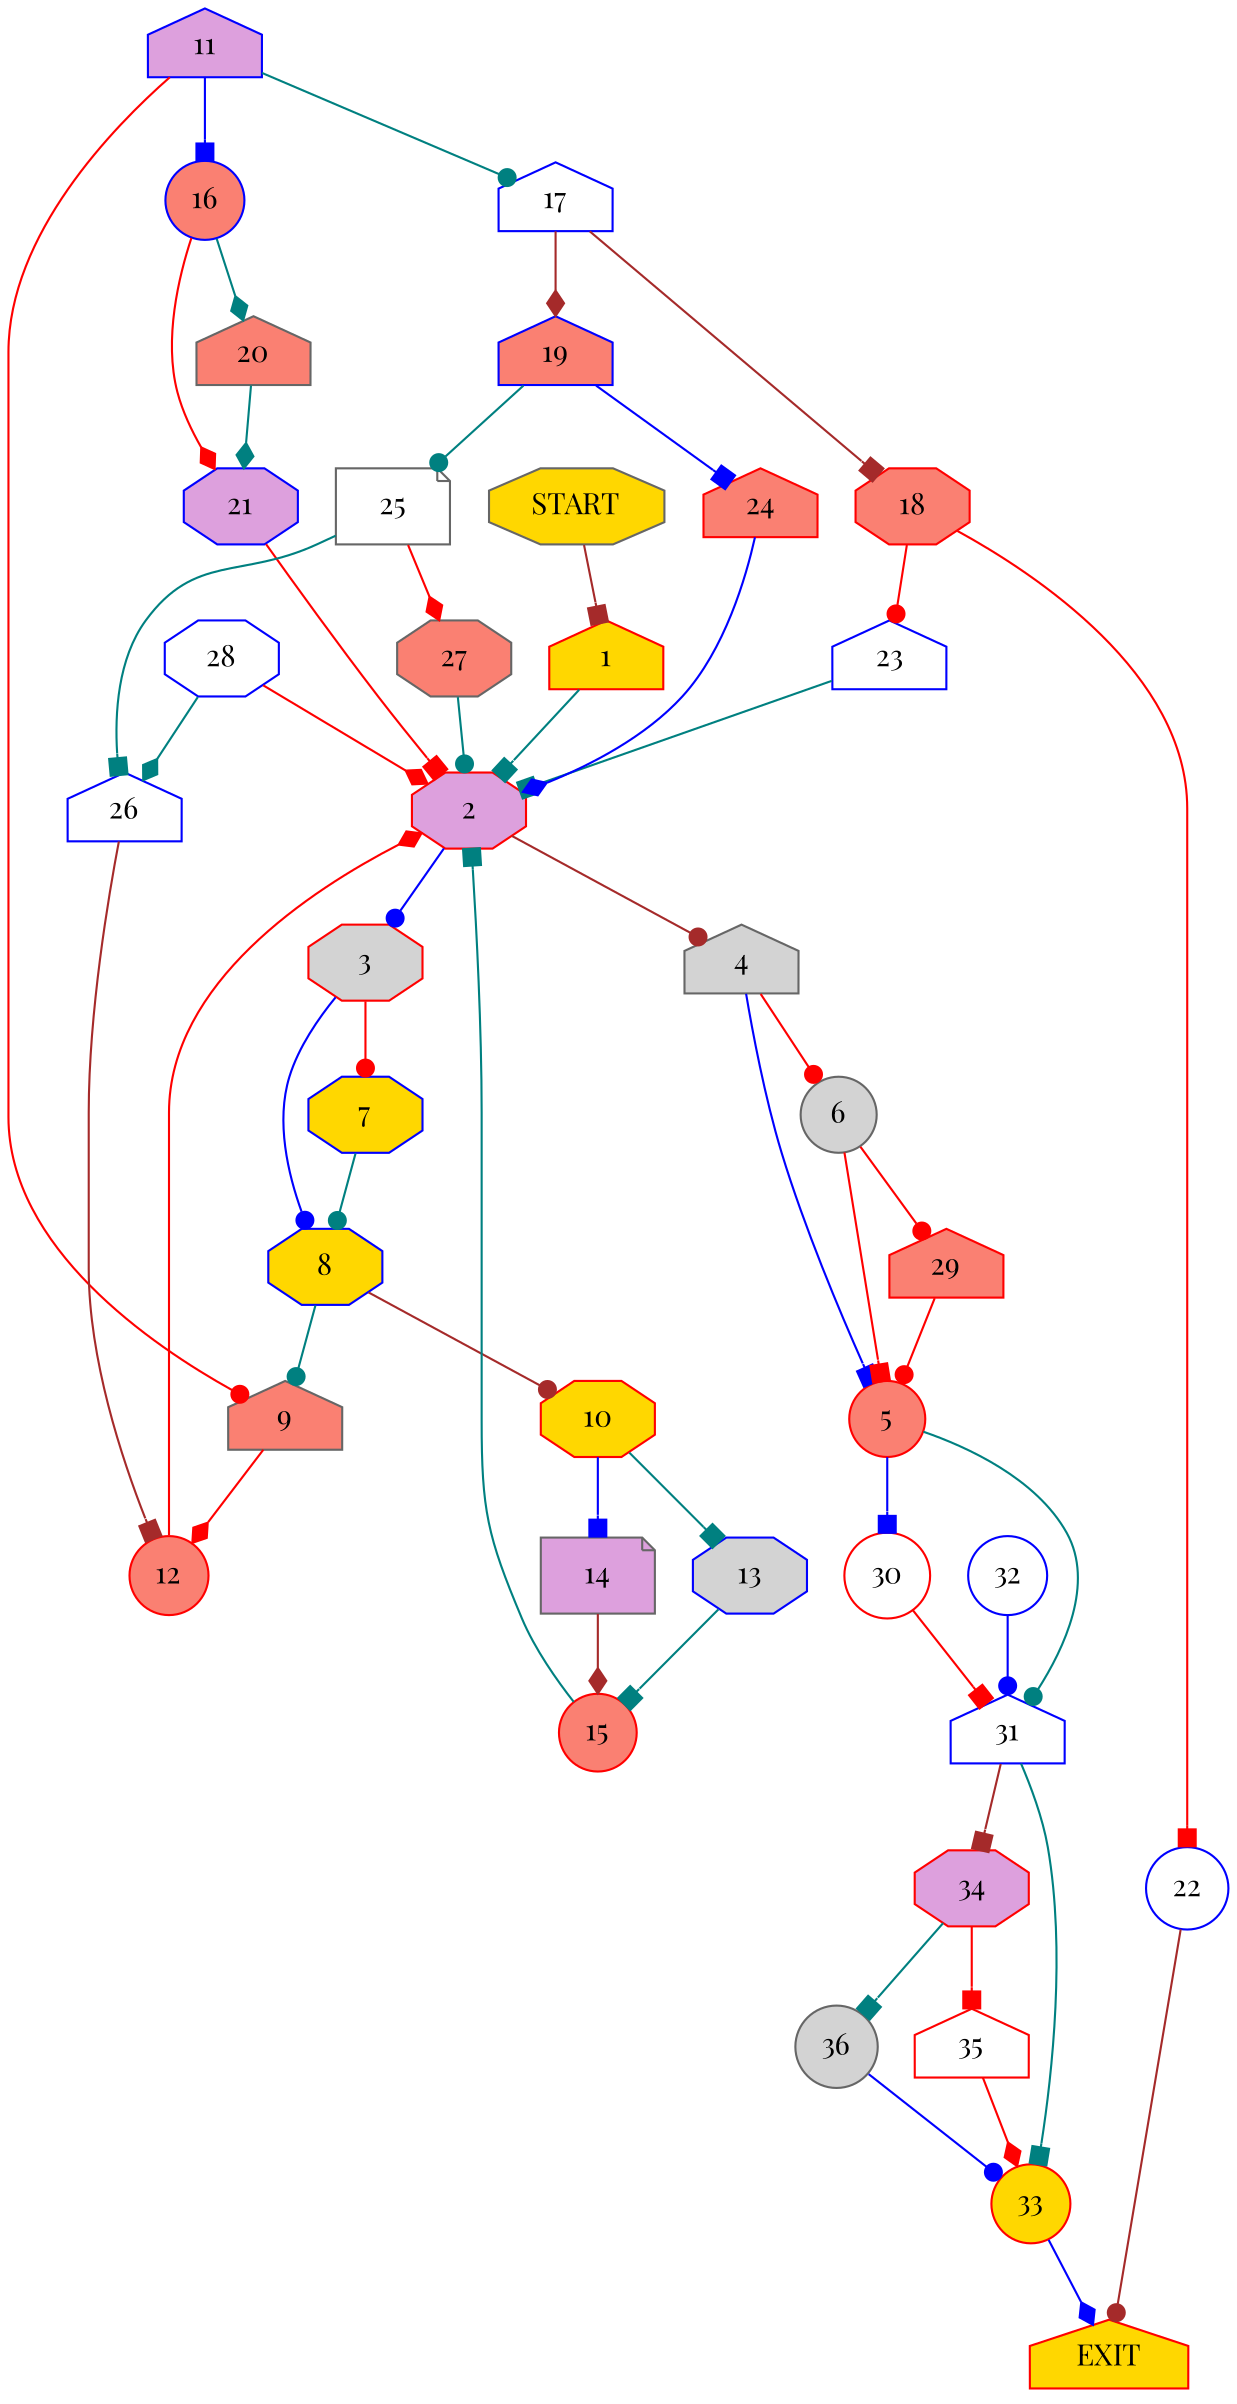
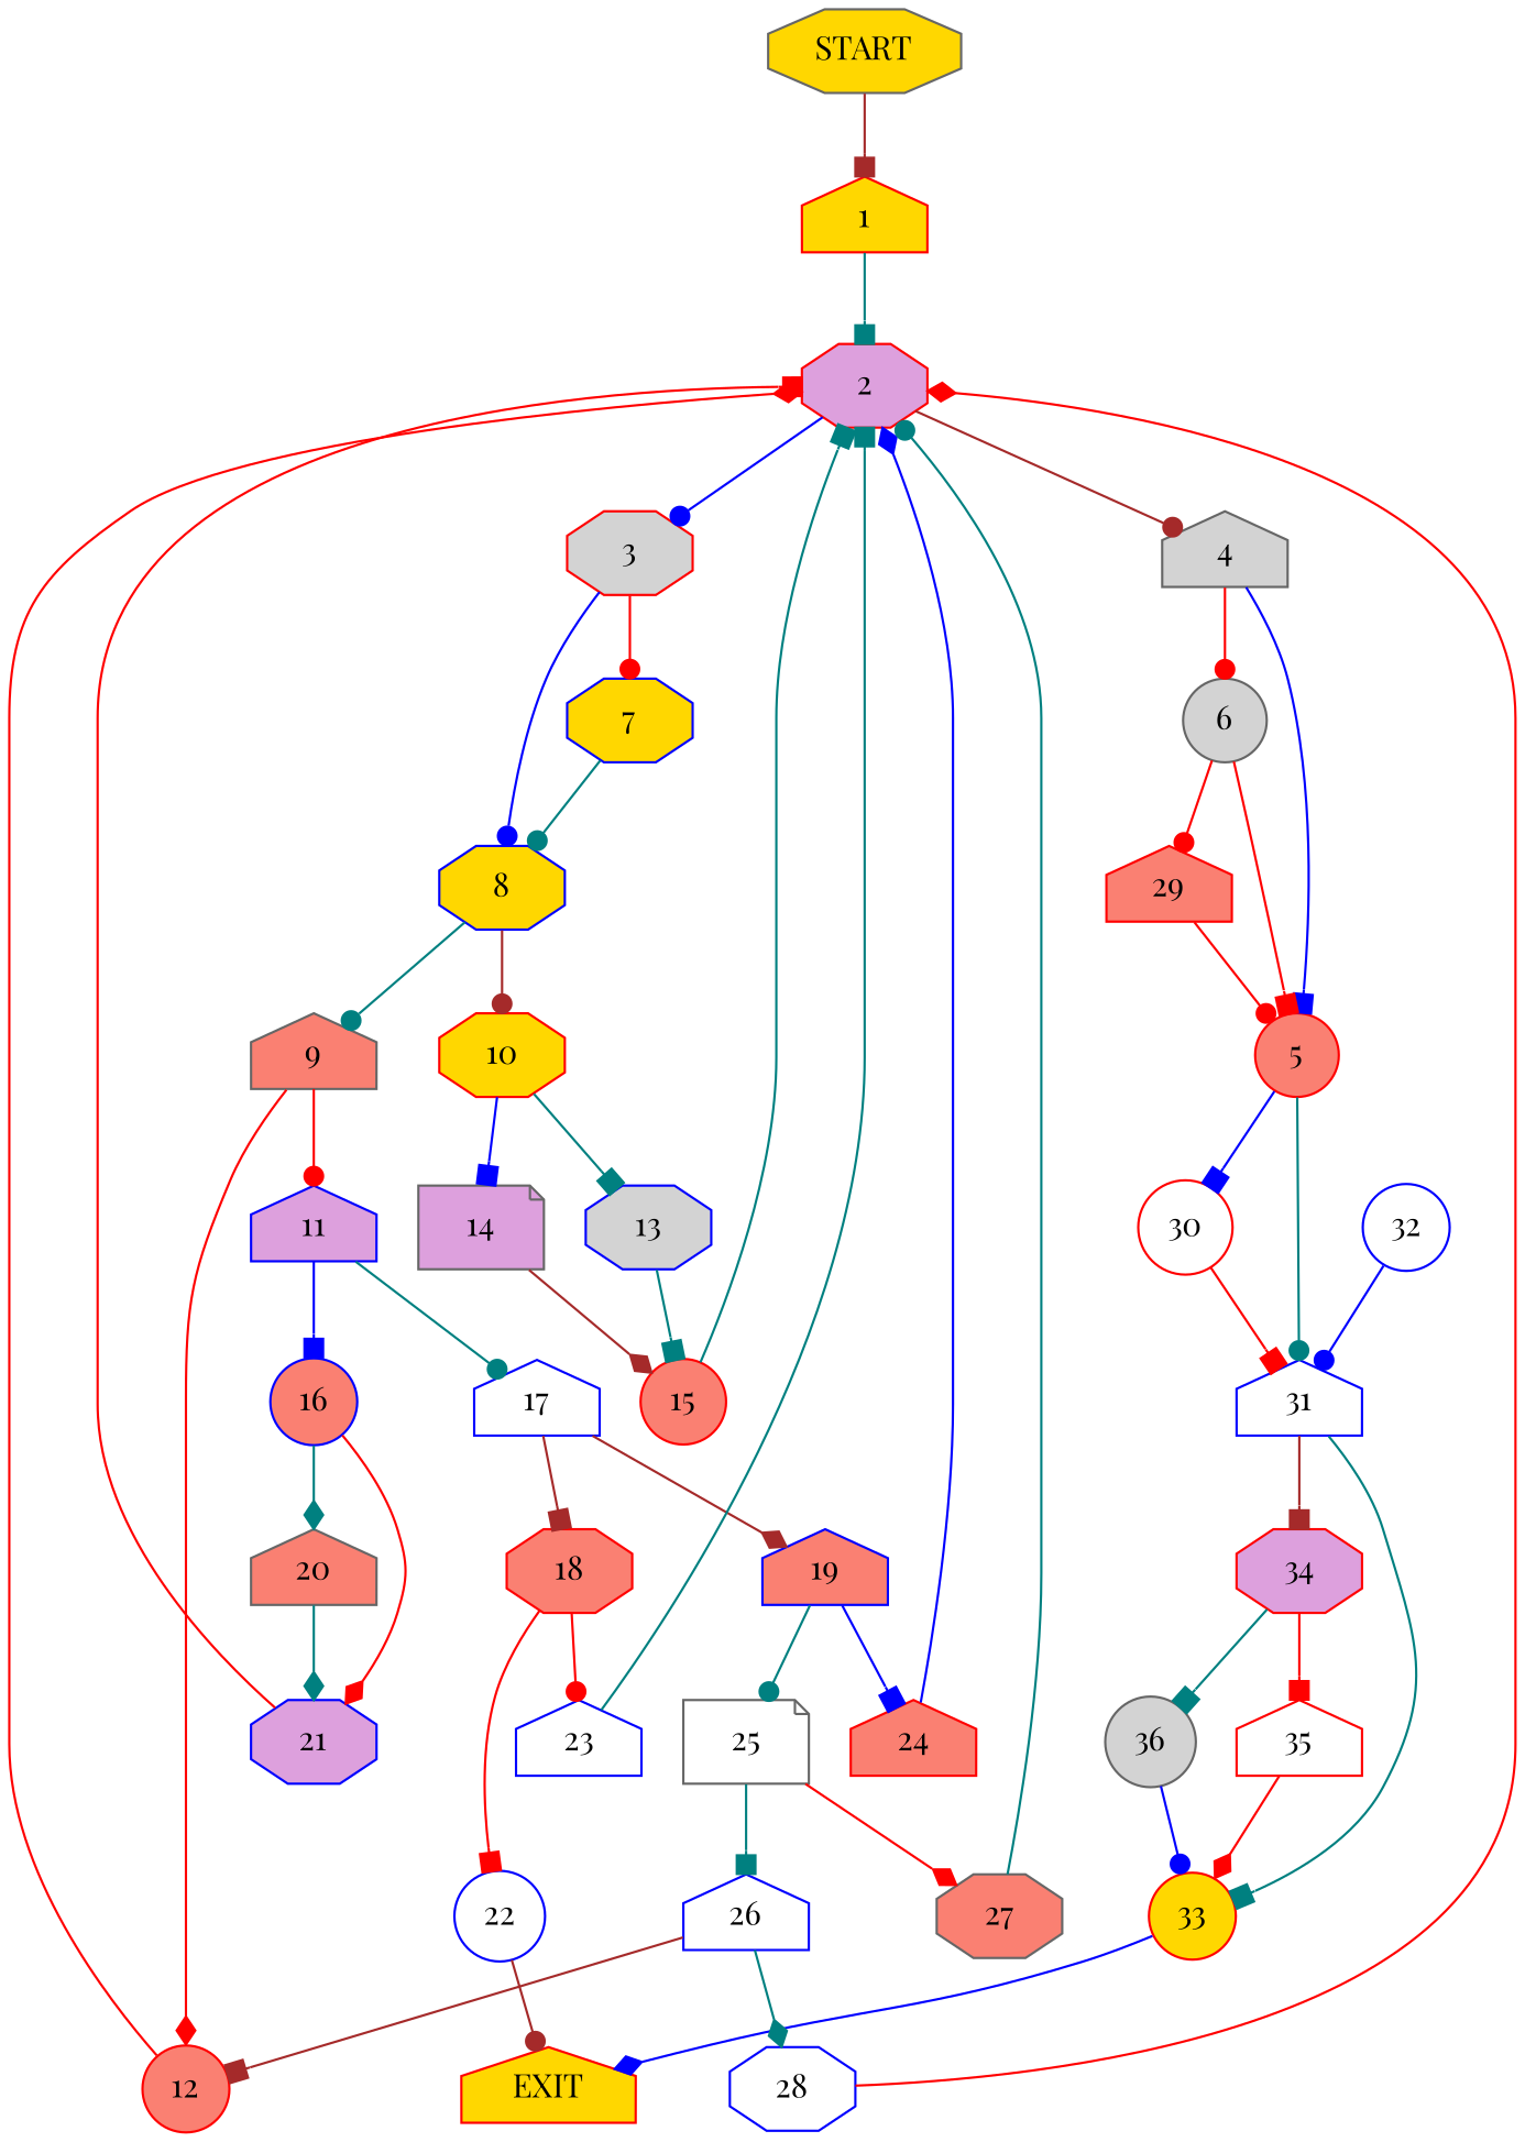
  digraph {
    fontname="Playfair Display"
    node [color=red fillcolor=salmon fontname="Playfair Display" shape=house style=filled]
    edge [arrowhead=box color=teal fontname="Playfair Display"]
    n1 [color=gray40 fillcolor=gold label=START shape=octagon]
    1 [fillcolor=gold]
    2 [fillcolor=plum shape=octagon]
    n4 [fillcolor=gold label=EXIT]
    3 [fillcolor=lightgrey shape=octagon]
    4 [color=gray40 fillcolor=lightgrey]
    7 [color=blue fillcolor=gold shape=octagon]
    8 [color=blue fillcolor=gold shape=octagon]
    5 [shape=circle]
    6 [color=gray40 fillcolor=lightgrey shape=circle]
    9 [color=gray40]
    10 [fillcolor=gold shape=octagon]
    30 [fillcolor=white shape=circle]
    31 [color=blue fillcolor=white]
    29
    33 [fillcolor=gold shape=circle]
    34 [fillcolor=plum shape=octagon]
    11 [color=blue fillcolor=plum]
    12 [shape=circle]
    13 [color=blue fillcolor=lightgrey shape=octagon]
    14 [color=gray40 fillcolor=plum shape=note]
    16 [color=blue shape=circle]
    17 [color=blue fillcolor=white]
    15 [shape=circle]
    20 [color=gray40]
    21 [color=blue fillcolor=plum shape=octagon]
    18 [shape=octagon]
    19 [color=blue]
    22 [color=blue fillcolor=white shape=circle]
    23 [color=blue fillcolor=white]
    24
    25 [color=gray40 fillcolor=white shape=note]
    26 [color=blue fillcolor=white]
    27 [color=gray40 shape=octagon]
    28 [color=blue fillcolor=white shape=octagon]
    32 [color=blue fillcolor=white shape=circle]
    35 [fillcolor=white]
    36 [color=gray40 fillcolor=lightgrey shape=circle]
    n1 -> 1 [color=brown]
    1 -> 2
    2 -> 3 [arrowhead=dot color=blue]
    2 -> 4 [arrowhead=dot color=brown]
    3 -> 7 [arrowhead=dot color=red]
    3 -> 8 [arrowhead=dot color=blue]
    4 -> 5 [color=blue]
    4 -> 6 [arrowhead=dot color=red]
    7 -> 8 [arrowhead=dot]
    8 -> 9 [arrowhead=dot]
    8 -> 10 [arrowhead=dot color=brown]
    5 -> 30 [color=blue]
    5 -> 31 [arrowhead=dot]
    6 -> 5 [color=red]
    6 -> 29 [arrowhead=dot color=red]
-   11 -> 9 [arrowhead=dot color=red]
+   9 -> 11 [arrowhead=dot color=red]
    9 -> 12 [arrowhead=diamond color=red]
    10 -> 13
    10 -> 14 [color=blue]
    30 -> 31 [color=red]
    31 -> 33
    31 -> 34 [color=brown]
    29 -> 5 [arrowhead=dot color=red]
    33 -> n4 [arrowhead=diamond color=blue]
    34 -> 35 [color=red]
    34 -> 36
    11 -> 16 [color=blue]
    11 -> 17 [arrowhead=dot]
    12 -> 2 [arrowhead=diamond color=red]
    13 -> 15
    14 -> 15 [arrowhead=diamond color=brown]
    16 -> 20 [arrowhead=diamond]
    16 -> 21 [arrowhead=diamond color=red]
    17 -> 18 [color=brown]
    17 -> 19 [arrowhead=diamond color=brown]
    15 -> 2
    20 -> 21 [arrowhead=diamond]
    21 -> 2 [color=red]
    18 -> 22 [color=red]
    18 -> 23 [arrowhead=dot color=red]
    19 -> 24 [color=blue]
    19 -> 25 [arrowhead=dot]
    22 -> n4 [arrowhead=dot color=brown]
    23 -> 2
    24 -> 2 [arrowhead=diamond color=blue]
    25 -> 26
    25 -> 27 [arrowhead=diamond color=red]
    26 -> 12 [color=brown]
-   28 -> 26 [arrowhead=diamond]
+   26 -> 28 [arrowhead=diamond]
    27 -> 2 [arrowhead=dot]
    28 -> 2 [arrowhead=diamond color=red]
    32 -> 31 [arrowhead=dot color=blue]
    35 -> 33 [arrowhead=diamond color=red]
    36 -> 33 [arrowhead=dot color=blue]
  }
